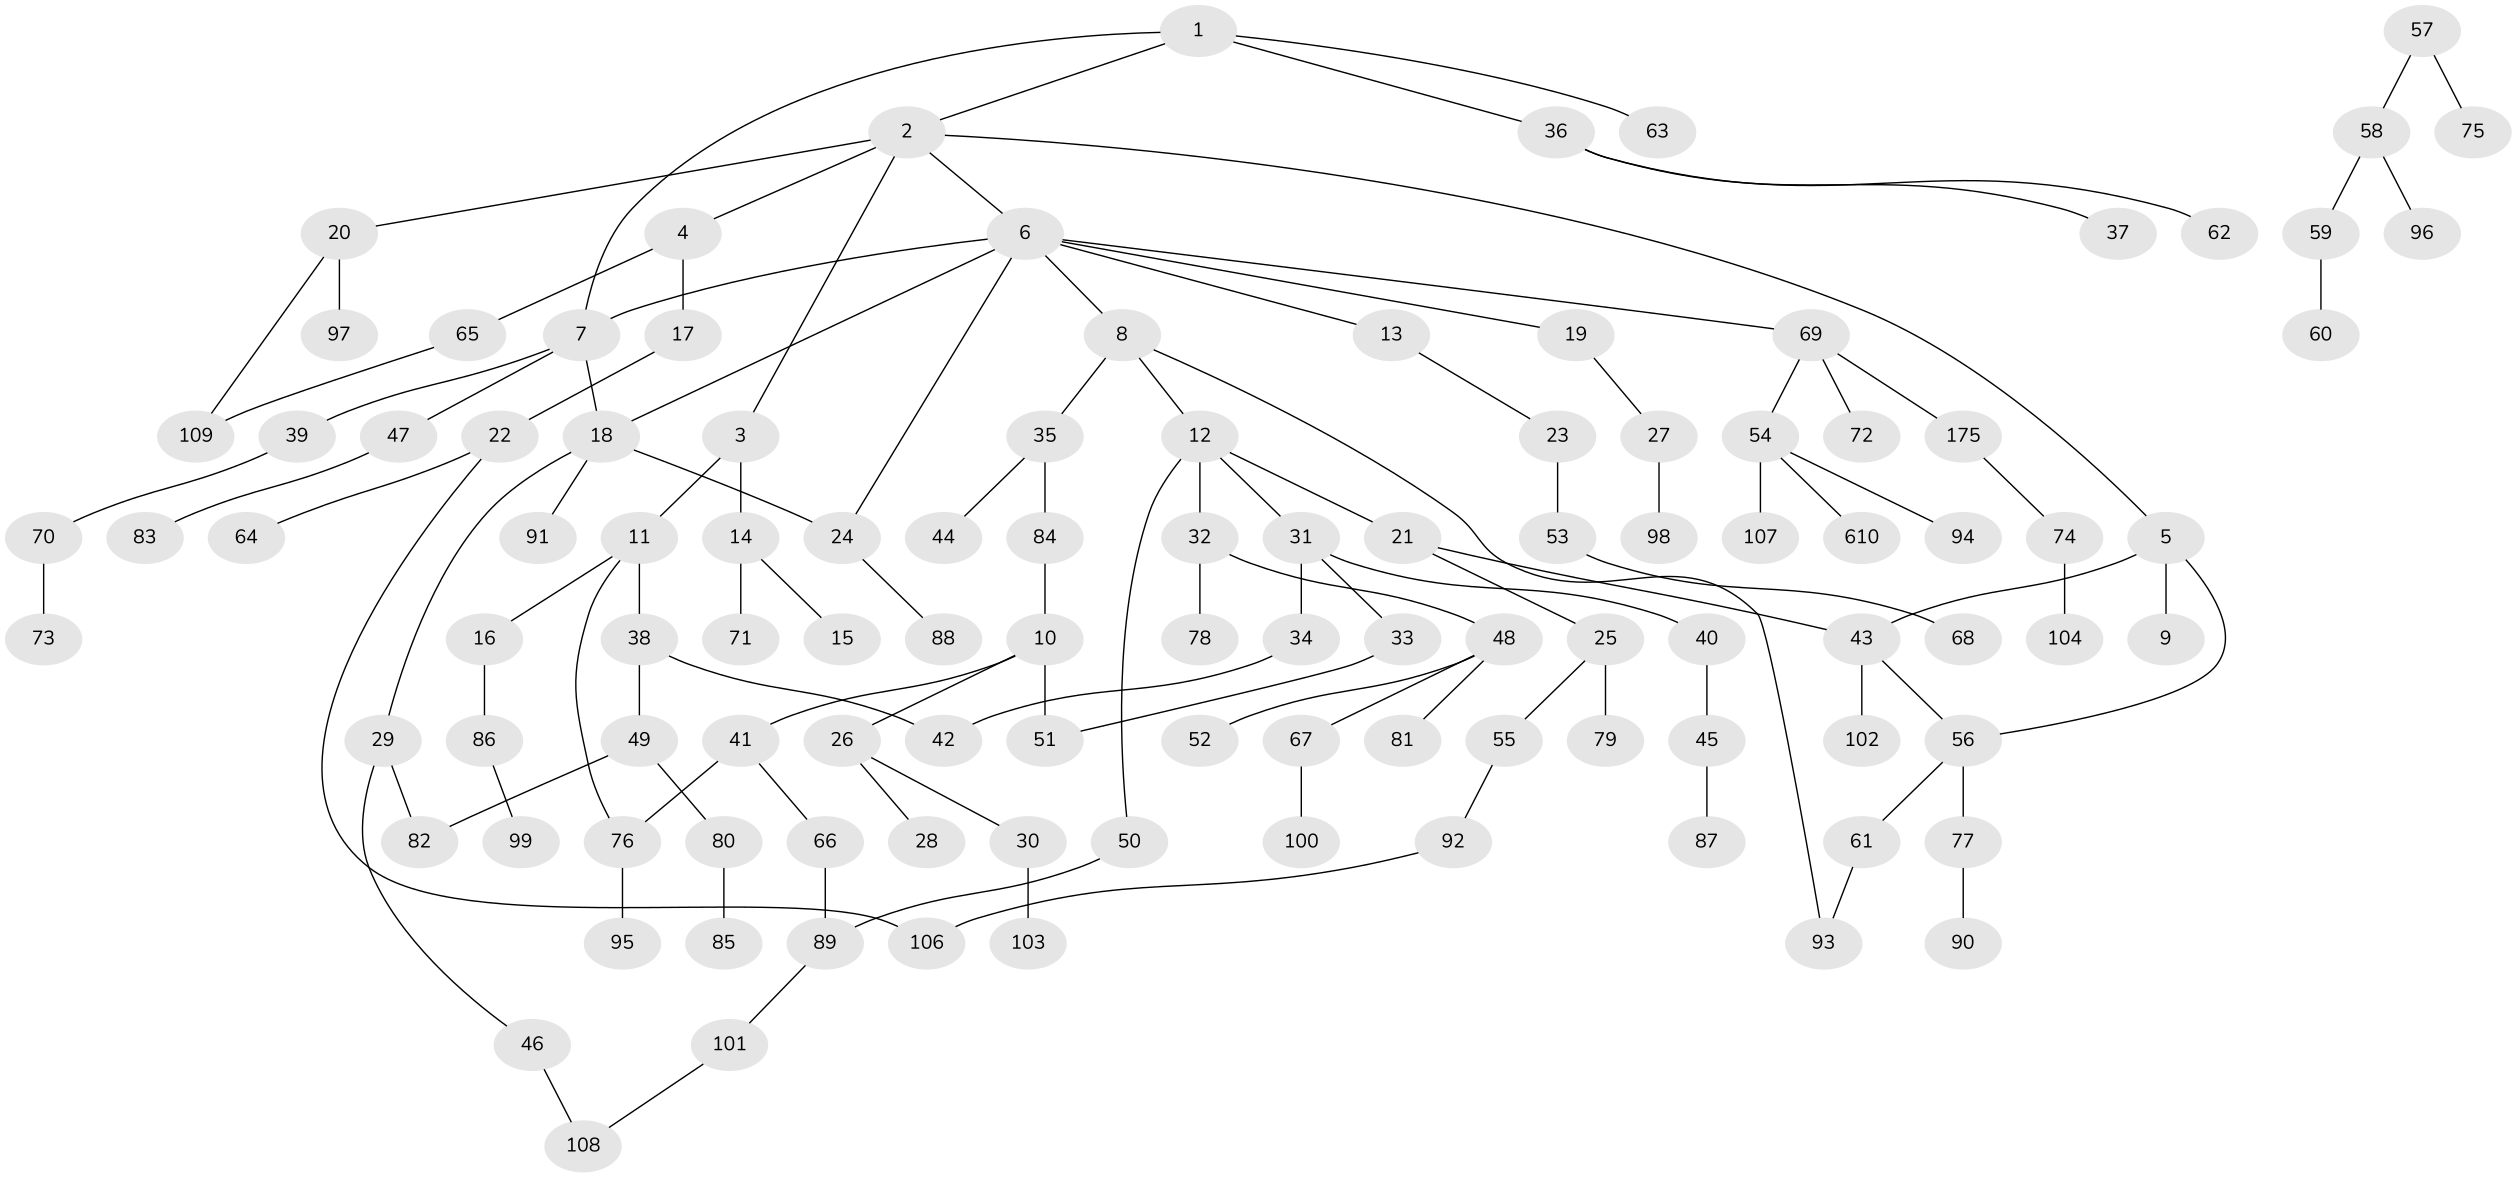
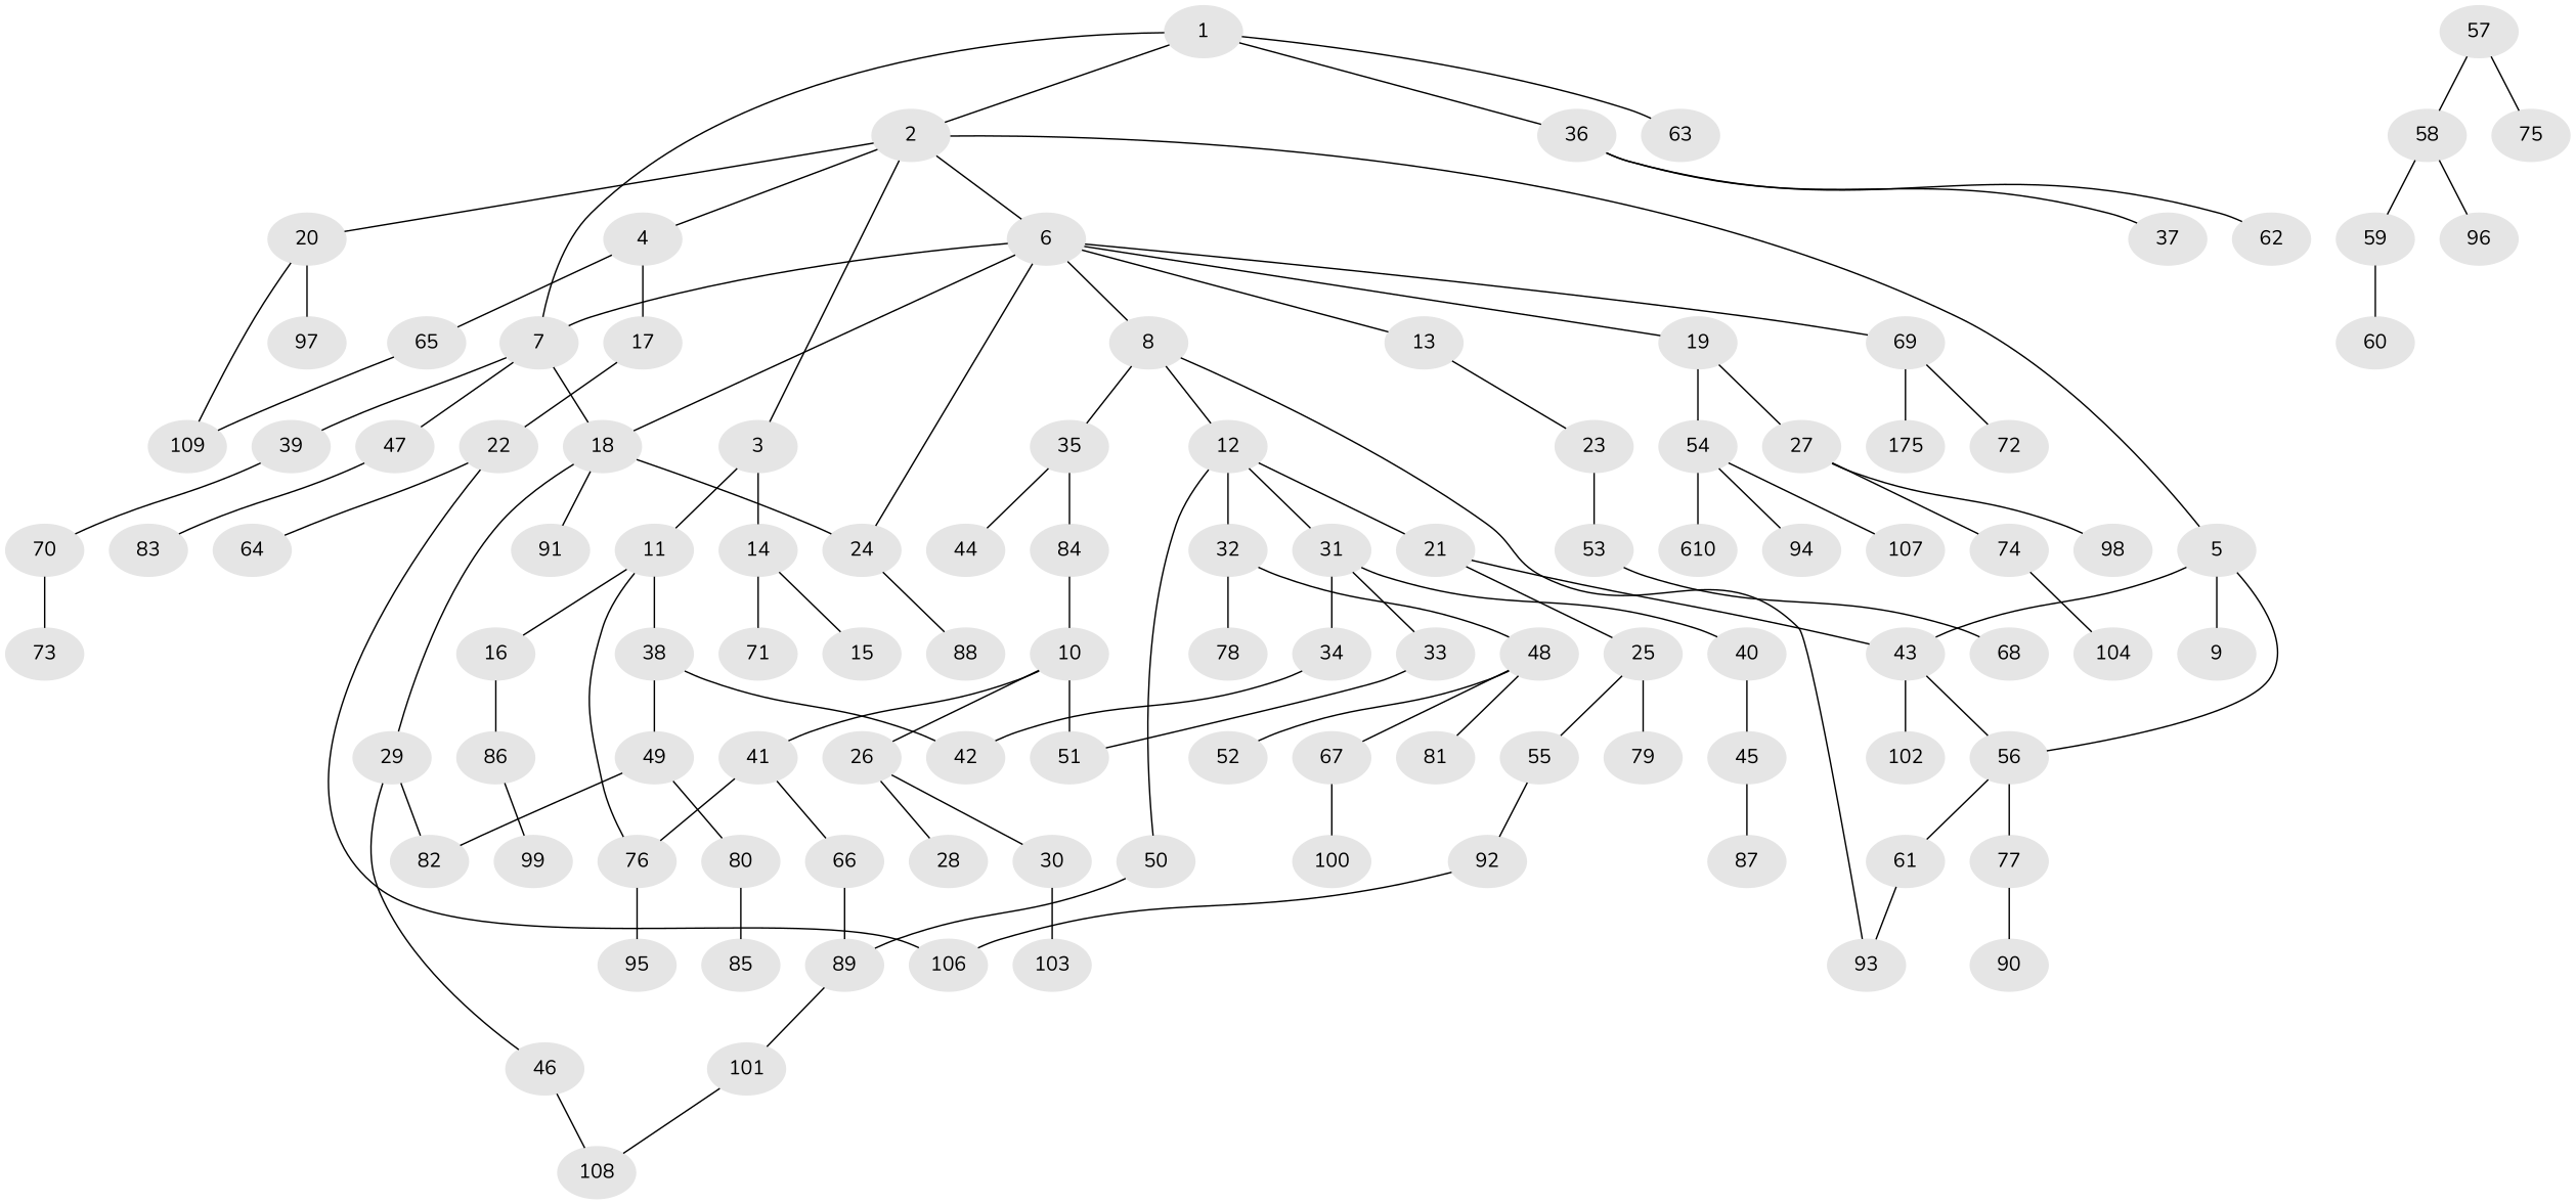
  graph {
    fontname=Nunito
    node [color=gray90 fontname=Nunito style=filled]
    edge [fontname=Nunito]
    1
    2
    7
    36
    63
    3
    4
    5
    6
    20
    18
    39
    47
    37
    62
    11
    14
    17
    65
    9
    43
    56
    8
    13
    19
    24
    69
    97
    109
    16
    38
    76
    15
    71
    22
    102
    61
    77
    12
    35
    93
    23
    29
    91
    27
    54
    88
    72
    n49 [label=175]
    70
    83
    10
    26
    41
    51
    21
    31
    32
    50
    44
    84
    28
    30
    66
    86
    42
    49
    95
    25
    33
    34
    40
    48
    78
    89
    53
    99
    64
    106
    46
    82
    74
    98
    94
    107
    n86 [label=610]
    55
    79
    68
    92
    103
    104
    108
    45
    52
    67
    81
    80
    73
    87
    57
    58
    75
    100
    85
    101
    90
    59
    96
    60
    1 -- 2
    1 -- 7
    1 -- 36
    1 -- 63
    2 -- 3
    2 -- 4
    2 -- 5
    2 -- 6
    2 -- 20
    7 -- 18
    7 -- 39
    7 -- 47
    36 -- 37
    36 -- 62
    3 -- 11
    3 -- 14
    4 -- 17
    4 -- 65
    5 -- 9
    5 -- 43
    5 -- 56
    6 -- 7
    6 -- 18
    6 -- 8
    6 -- 13
    6 -- 19
    6 -- 24
    6 -- 69
    20 -- 97
    20 -- 109
    18 -- 24
    18 -- 29
    18 -- 91
    39 -- 70
    47 -- 83
    11 -- 16
    11 -- 38
    11 -- 76
    14 -- 15
    14 -- 71
    17 -- 22
    65 -- 109
    43 -- 56
    43 -- 102
    56 -- 61
    56 -- 77
    8 -- 12
    8 -- 35
    8 -- 93
    13 -- 23
    19 -- 27
-   69 -- 54
+   19 -- 54
    24 -- 88
    69 -- 72
    69 -- n49
    16 -- 86
    38 -- 42
    38 -- 49
    76 -- 95
    22 -- 64
    22 -- 106
    61 -- 93
    77 -- 90
    12 -- 21
    12 -- 31
    12 -- 32
    12 -- 50
    35 -- 44
    35 -- 84
    23 -- 53
    29 -- 46
    29 -- 82
-   n49 -- 74
+   27 -- 74
    27 -- 98
    54 -- 94
    54 -- 107
    54 -- n86
    70 -- 73
    10 -- 26
    10 -- 41
    10 -- 51
    26 -- 28
    26 -- 30
    41 -- 76
    41 -- 66
    21 -- 43
    21 -- 25
    31 -- 33
    31 -- 34
    31 -- 40
    32 -- 48
    32 -- 78
    50 -- 89
    84 -- 10
    30 -- 103
    66 -- 89
    86 -- 99
    49 -- 82
    49 -- 80
    25 -- 55
    25 -- 79
    33 -- 51
    34 -- 42
    40 -- 45
    48 -- 52
    48 -- 67
    48 -- 81
    89 -- 101
    53 -- 68
    46 -- 108
    74 -- 104
    55 -- 92
    92 -- 106
    45 -- 87
    67 -- 100
    80 -- 85
    57 -- 58
    57 -- 75
    58 -- 59
    58 -- 96
    101 -- 108
    59 -- 60
  }
